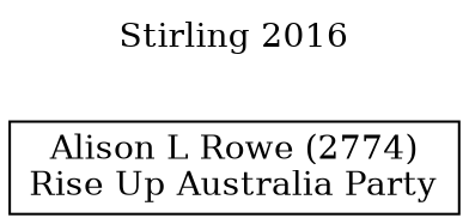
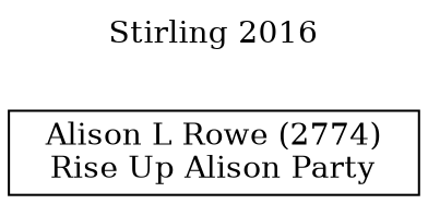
  digraph {
    label="Stirling 2016"
    labelloc=t
    mclimit=2
-   n1 [label="Alison L Rowe (2774)\nRise Up Australia Party" shape=box]
+   n1 [label="Alison L Rowe (2774)\nRise Up Alison Party" shape=box]
  }
